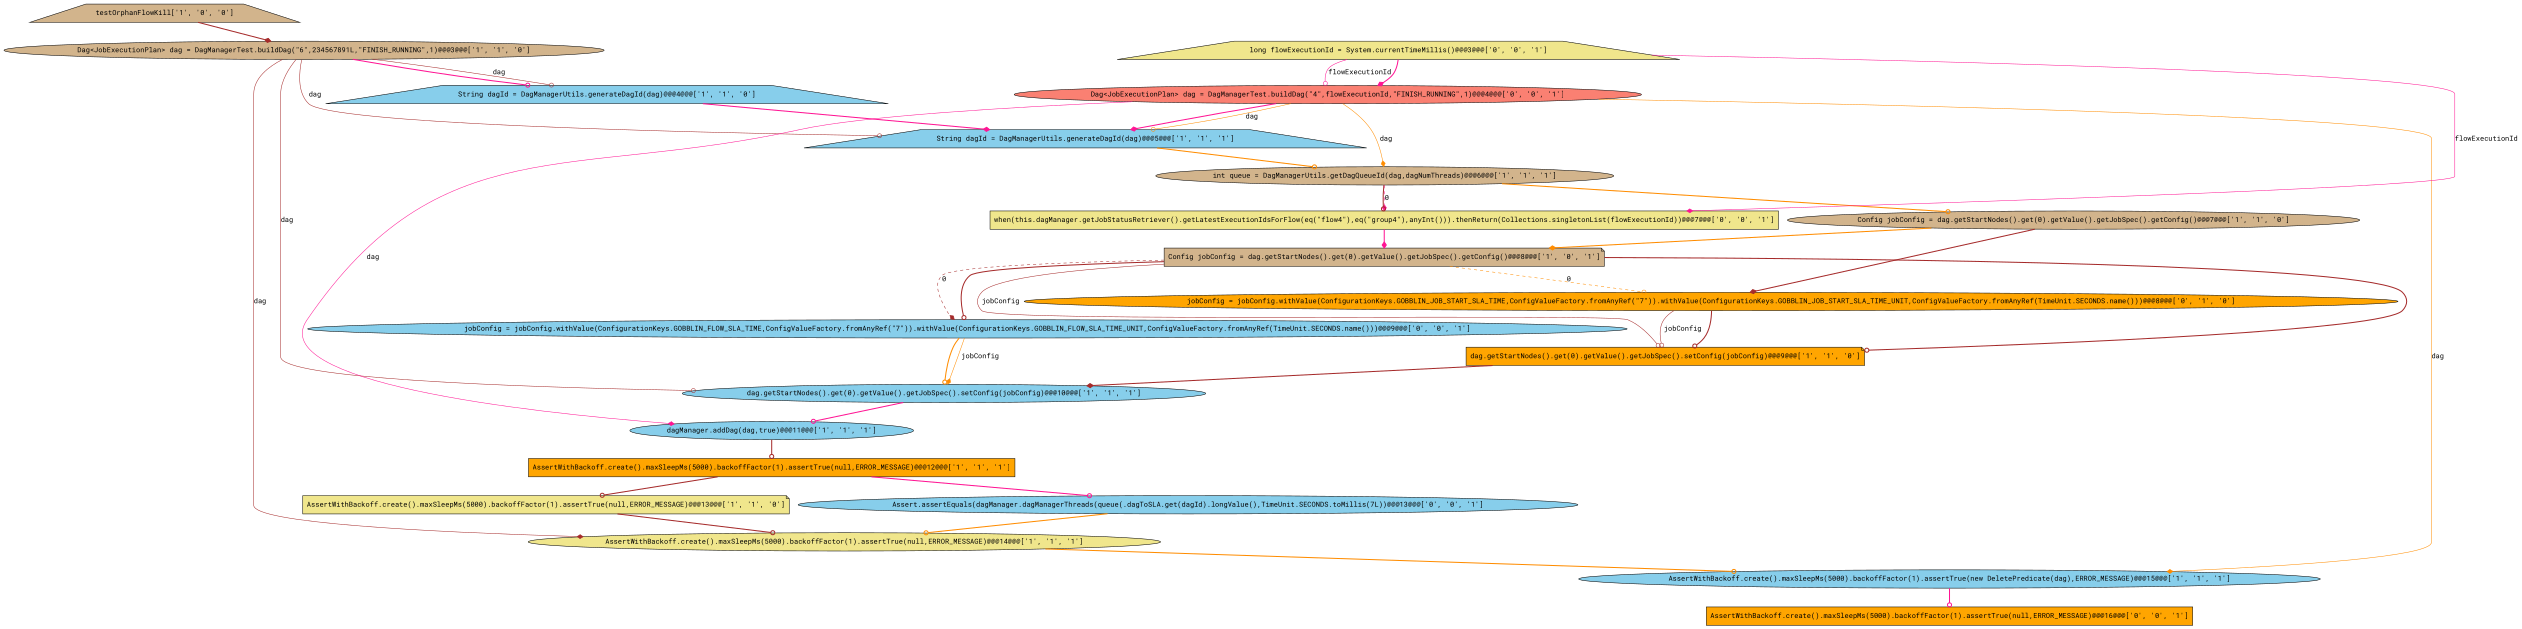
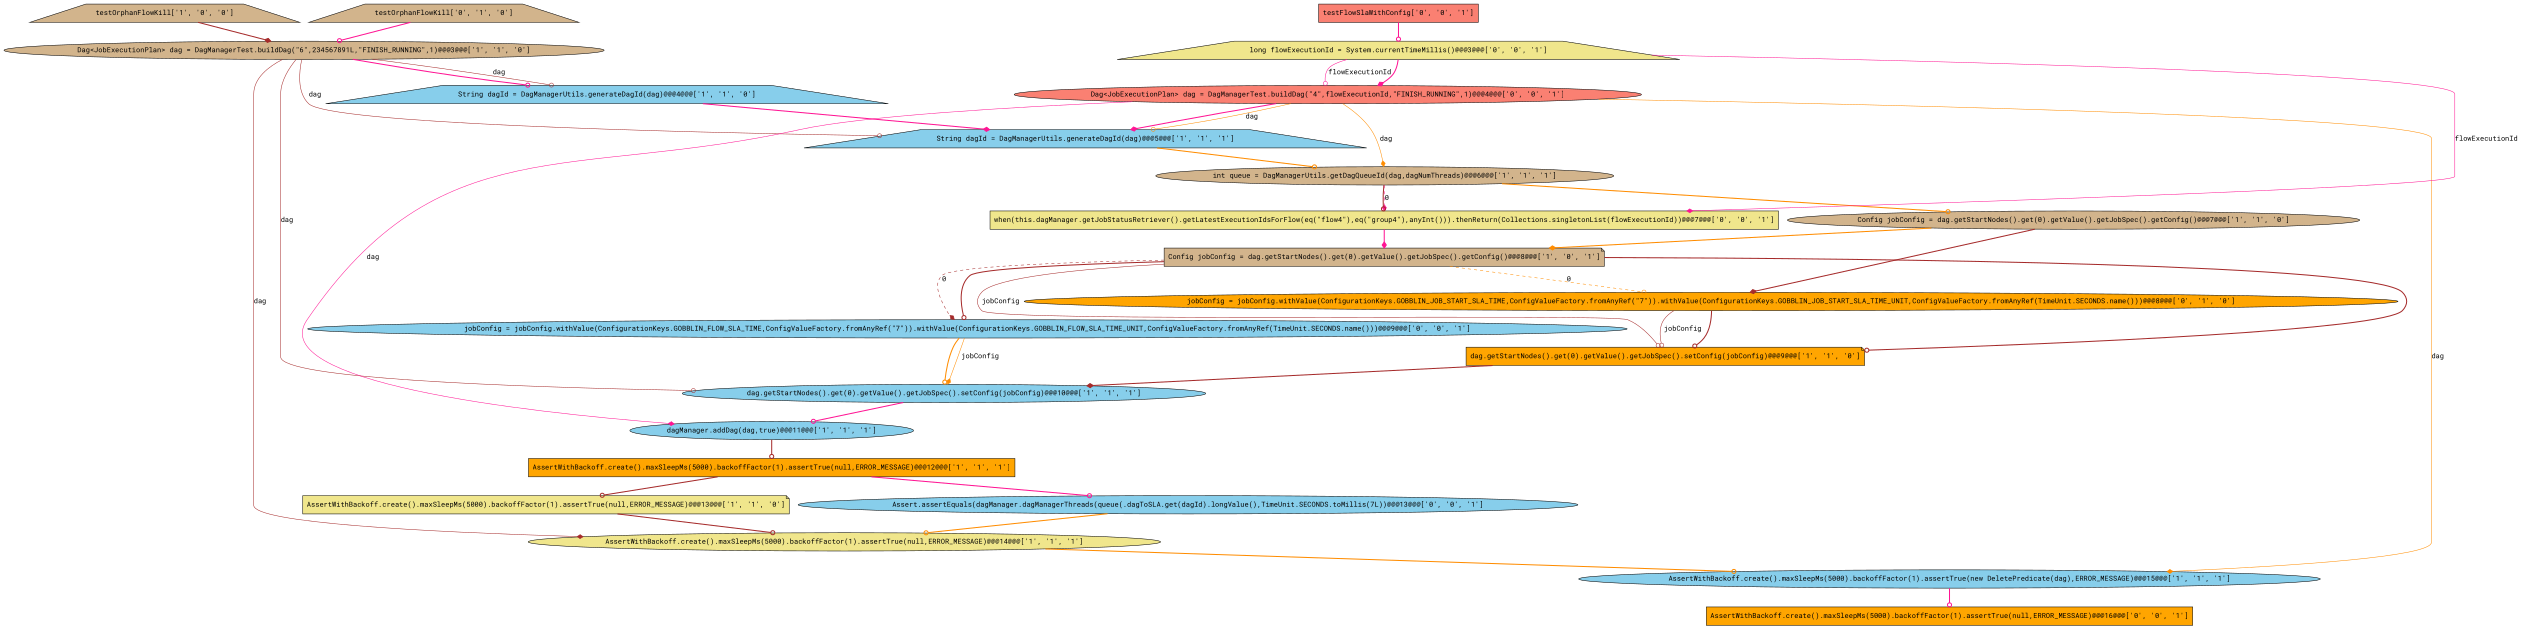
  digraph {
    fontname="Roboto Mono"
    node [fillcolor=skyblue fontname="Roboto Mono" shape=ellipse style=filled]
    edge [arrowhead=odot color=brown fontname="Roboto Mono" style=bold]
    n1 [fillcolor=orange label="AssertWithBackoff.create().maxSleepMs(5000).backoffFactor(1).assertTrue(null,ERROR_MESSAGE)@@@16@@@['0', '0', '1']" shape=box]
    n2 [label="dagManager.addDag(dag,true)@@@11@@@['1', '1', '1']"]
    n3 [fillcolor=orange label="AssertWithBackoff.create().maxSleepMs(5000).backoffFactor(1).assertTrue(null,ERROR_MESSAGE)@@@12@@@['1', '1', '1']" shape=box]
    n4 [fillcolor=khaki label="AssertWithBackoff.create().maxSleepMs(5000).backoffFactor(1).assertTrue(null,ERROR_MESSAGE)@@@13@@@['1', '1', '0']" shape=note]
    n5 [label="Assert.assertEquals(dagManager.dagManagerThreads(queue(.dagToSLA.get(dagId).longValue(),TimeUnit.SECONDS.toMillis(7L))@@@13@@@['0', '0', '1']"]
    n6 [fillcolor=orange label="jobConfig = jobConfig.withValue(ConfigurationKeys.GOBBLIN_JOB_START_SLA_TIME,ConfigValueFactory.fromAnyRef(\"7\")).withValue(ConfigurationKeys.GOBBLIN_JOB_START_SLA_TIME_UNIT,ConfigValueFactory.fromAnyRef(TimeUnit.SECONDS.name()))@@@8@@@['0', '1', '0']"]
    n7 [fillcolor=orange label="dag.getStartNodes().get(0).getValue().getJobSpec().setConfig(jobConfig)@@@9@@@['1', '1', '0']" shape=note]
    n8 [label="dag.getStartNodes().get(0).getValue().getJobSpec().setConfig(jobConfig)@@@10@@@['1', '1', '1']"]
+   n9 [fillcolor=tan label="testOrphanFlowKill['0', '1', '0']" shape=trapezium]
    n10 [fillcolor=tan label="Dag<JobExecutionPlan> dag = DagManagerTest.buildDag(\"6\",234567891L,\"FINISH_RUNNING\",1)@@@3@@@['1', '1', '0']"]
    n11 [fillcolor=khaki label="AssertWithBackoff.create().maxSleepMs(5000).backoffFactor(1).assertTrue(null,ERROR_MESSAGE)@@@14@@@['1', '1', '1']"]
    n12 [label="String dagId = DagManagerUtils.generateDagId(dag)@@@5@@@['1', '1', '1']" shape=trapezium]
    n13 [label="String dagId = DagManagerUtils.generateDagId(dag)@@@4@@@['1', '1', '0']" shape=trapezium]
    n14 [fillcolor=tan label="Config jobConfig = dag.getStartNodes().get(0).getValue().getJobSpec().getConfig()@@@7@@@['1', '1', '0']"]
    n15 [fillcolor=tan label="Config jobConfig = dag.getStartNodes().get(0).getValue().getJobSpec().getConfig()@@@8@@@['1', '0', '1']" shape=note]
    n16 [label="jobConfig = jobConfig.withValue(ConfigurationKeys.GOBBLIN_FLOW_SLA_TIME,ConfigValueFactory.fromAnyRef(\"7\")).withValue(ConfigurationKeys.GOBBLIN_FLOW_SLA_TIME_UNIT,ConfigValueFactory.fromAnyRef(TimeUnit.SECONDS.name()))@@@9@@@['0', '0', '1']"]
    n17 [label="AssertWithBackoff.create().maxSleepMs(5000).backoffFactor(1).assertTrue(new DeletePredicate(dag),ERROR_MESSAGE)@@@15@@@['1', '1', '1']"]
    n18 [fillcolor=tan label="int queue = DagManagerUtils.getDagQueueId(dag,dagNumThreads)@@@6@@@['1', '1', '1']"]
    n19 [fillcolor=khaki label="when(this.dagManager.getJobStatusRetriever().getLatestExecutionIdsForFlow(eq(\"flow4\"),eq(\"group4\"),anyInt())).thenReturn(Collections.singletonList(flowExecutionId))@@@7@@@['0', '0', '1']" shape=box]
    n20 [fillcolor=tan label="testOrphanFlowKill['1', '0', '0']" shape=trapezium]
    n21 [fillcolor=salmon label="Dag<JobExecutionPlan> dag = DagManagerTest.buildDag(\"4\",flowExecutionId,\"FINISH_RUNNING\",1)@@@4@@@['0', '0', '1']"]
+   n22 [fillcolor=salmon label="testFlowSlaWithConfig['0', '0', '1']" shape=box]
    n23 [fillcolor=khaki label="long flowExecutionId = System.currentTimeMillis()@@@3@@@['0', '0', '1']" shape=trapezium]
    n2 -> n3
    n3 -> n4
    n3 -> n5 [color=deeppink]
    n4 -> n11
    n5 -> n11 [color=darkorange]
    n6 -> n7
    n6 -> n7 [label=jobConfig style=solid]
    n7 -> n8 [arrowhead=diamond]
    n8 -> n2 [color=deeppink]
+   n9 -> n10 [color=deeppink]
    n10 -> n8 [label=dag style=solid]
    n10 -> n11 [arrowhead=diamond label=dag style=solid]
    n10 -> n12 [label=dag style=solid]
    n10 -> n13 [color=deeppink]
    n10 -> n13 [label=dag style=solid]
    n11 -> n17 [color=darkorange]
    n12 -> n18 [color=darkorange]
    n13 -> n12 [arrowhead=diamond color=deeppink]
    n14 -> n6 [arrowhead=diamond]
    n14 -> n15 [arrowhead=diamond color=darkorange]
    n15 -> n6 [color=darkorange label=0 style=dashed]
    n15 -> n7 [label=jobConfig style=solid]
    n15 -> n7
    n15 -> n16 [arrowhead=diamond label=0 style=dashed]
    n15 -> n16
    n16 -> n8 [arrowhead=diamond color=darkorange label=jobConfig style=solid]
    n16 -> n8 [color=darkorange]
    n17 -> n1 [color=deeppink]
    n18 -> n14 [color=darkorange]
    n18 -> n19 [arrowhead=diamond color=deeppink label=0 style=dashed]
    n18 -> n19
    n19 -> n15 [arrowhead=diamond color=deeppink]
    n20 -> n10 [arrowhead=diamond]
    n21 -> n2 [arrowhead=diamond color=deeppink label=dag style=solid]
    n21 -> n12 [arrowhead=diamond color=deeppink]
    n21 -> n12 [color=darkorange label=dag style=solid]
    n21 -> n17 [arrowhead=diamond color=darkorange label=dag style=solid]
    n21 -> n18 [arrowhead=diamond color=darkorange label=dag style=solid]
+   n22 -> n23 [color=deeppink]
    n23 -> n19 [arrowhead=diamond color=deeppink label=flowExecutionId style=solid]
    n23 -> n21 [color=deeppink label=flowExecutionId style=solid]
    n23 -> n21 [arrowhead=diamond color=deeppink]
  }
